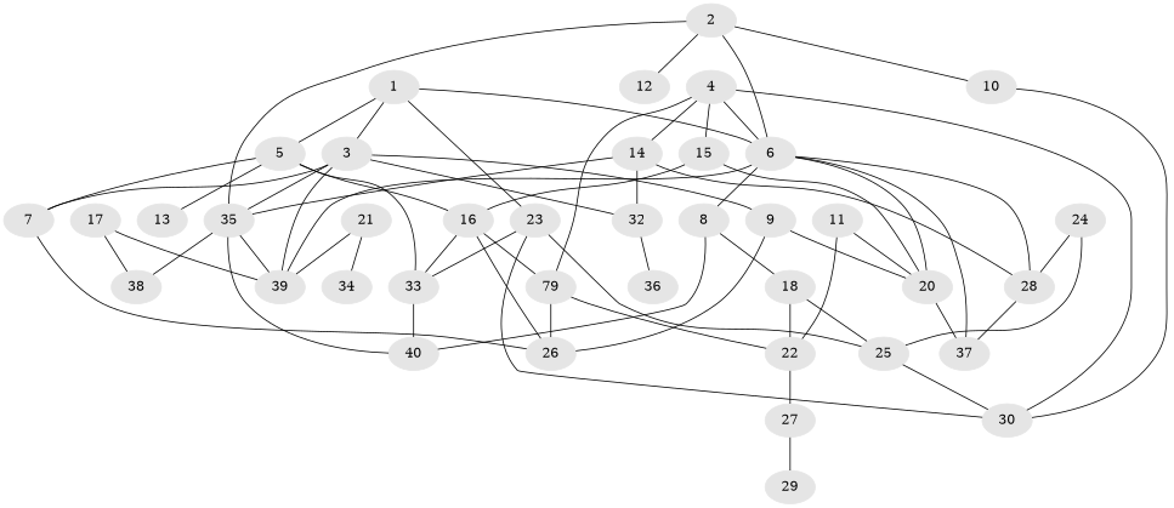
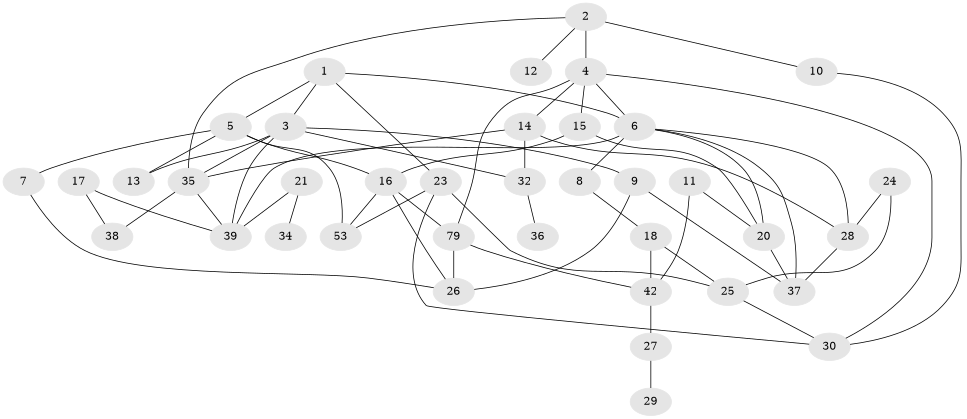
  graph {
    node [color=gray90 style=filled]
    edge [weight=1.0]
    1
    3
    5
    6
    23
    35
    9
    13
    32
    39
    16
    7
-   33
+   33 [label=53]
    8
    20
    28
    37
    30
    25
    2
    12
    4
    10
    14
    15
    n26 [label=79]
-   40
    38
    26
    36
-   22
+   22 [label=42]
    18
    17
    11
    27
    21
    34
    29
    24
    1 -- 3
    1 -- 5
    1 -- 6
    1 -- 23
    3 -- 35
    3 -- 9
-   3 -- 7
+   3 -- 13
    3 -- 32
    3 -- 39 [weight=2.0]
    5 -- 13
    5 -- 16
    5 -- 7
    5 -- 33
    6 -- 39
    6 -- 8
    6 -- 20
    6 -- 28
    6 -- 37
    23 -- 33
    23 -- 30
    23 -- 25
    35 -- 39
-   35 -- 40
    35 -- 38
-   9 -- 20
+   9 -- 37
    9 -- 26
    32 -- 36
    16 -- 33
    16 -- n26
    16 -- 26
    7 -- 26
-   33 -- 40
-   8 -- 40
    8 -- 18
    20 -- 37
    28 -- 37
    25 -- 30
    2 -- 35
    2 -- 12
-   2 -- 6
+   2 -- 4
    2 -- 10
    4 -- 6
    4 -- 30
    4 -- 14
    4 -- 15
    4 -- n26
    10 -- 30
    14 -- 35
    14 -- 32
    14 -- 28
    15 -- 16
    15 -- 20
    n26 -- 26
    n26 -- 22
    22 -- 27
    18 -- 25
    18 -- 22
    17 -- 39
    17 -- 38
    11 -- 20
    11 -- 22
    27 -- 29
    21 -- 39
    21 -- 34
    24 -- 28
    24 -- 25
  }
